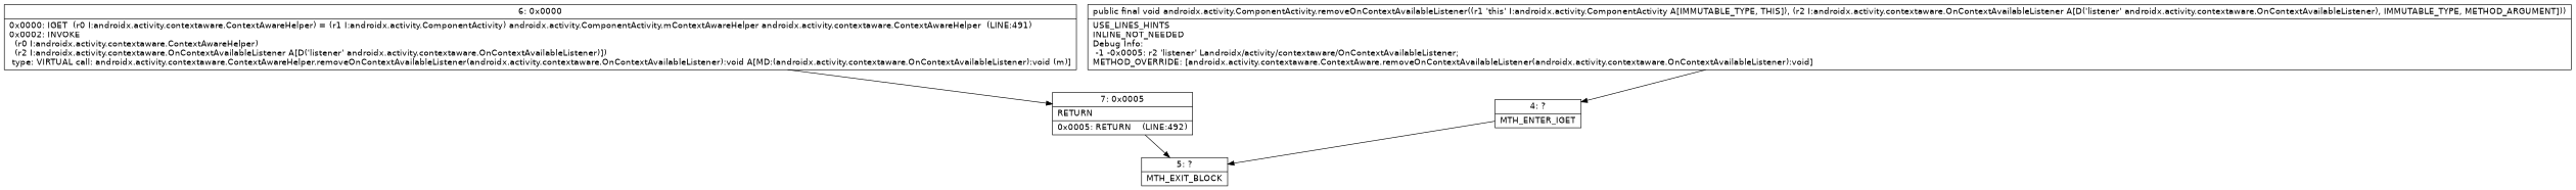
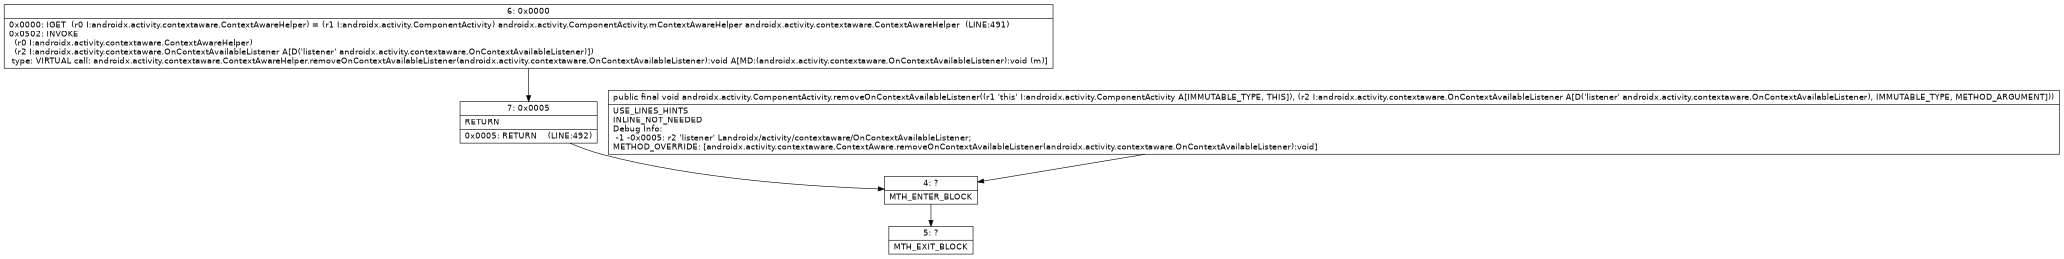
  digraph {
    fontname="DejaVu Sans"
    node [fontname="DejaVu Sans" shape=record]
    edge [fontname="DejaVu Sans"]
-   n1 [label="{4\:\ ?|MTH_ENTER_IGET\l}"]
+   n1 [label="{4\:\ ?|MTH_ENTER_BLOCK\l}"]
    n2 [label="{5\:\ ?|MTH_EXIT_BLOCK\l}"]
-   n3 [label="{6\:\ 0x0000|0x0000: IGET  (r0 I:androidx.activity.contextaware.ContextAwareHelper) = (r1 I:androidx.activity.ComponentActivity) androidx.activity.ComponentActivity.mContextAwareHelper androidx.activity.contextaware.ContextAwareHelper  (LINE:491)\l0x0002: INVOKE  \l  (r0 I:androidx.activity.contextaware.ContextAwareHelper)\l  (r2 I:androidx.activity.contextaware.OnContextAvailableListener A[D('listener' androidx.activity.contextaware.OnContextAvailableListener)])\l type: VIRTUAL call: androidx.activity.contextaware.ContextAwareHelper.removeOnContextAvailableListener(androidx.activity.contextaware.OnContextAvailableListener):void A[MD:(androidx.activity.contextaware.OnContextAvailableListener):void (m)]\l}"]
+   n3 [label="{6\:\ 0x0000|0x0000: IGET  (r0 I:androidx.activity.contextaware.ContextAwareHelper) = (r1 I:androidx.activity.ComponentActivity) androidx.activity.ComponentActivity.mContextAwareHelper androidx.activity.contextaware.ContextAwareHelper  (LINE:491)\l0x0502: INVOKE  \l  (r0 I:androidx.activity.contextaware.ContextAwareHelper)\l  (r2 I:androidx.activity.contextaware.OnContextAvailableListener A[D('listener' androidx.activity.contextaware.OnContextAvailableListener)])\l type: VIRTUAL call: androidx.activity.contextaware.ContextAwareHelper.removeOnContextAvailableListener(androidx.activity.contextaware.OnContextAvailableListener):void A[MD:(androidx.activity.contextaware.OnContextAvailableListener):void (m)]\l}"]
    n4 [label="{7\:\ 0x0005|RETURN\l|0x0005: RETURN    (LINE:492)\l}"]
    n5 [label="{public final void androidx.activity.ComponentActivity.removeOnContextAvailableListener((r1 'this' I:androidx.activity.ComponentActivity A[IMMUTABLE_TYPE, THIS]), (r2 I:androidx.activity.contextaware.OnContextAvailableListener A[D('listener' androidx.activity.contextaware.OnContextAvailableListener), IMMUTABLE_TYPE, METHOD_ARGUMENT]))  | USE_LINES_HINTS\lINLINE_NOT_NEEDED\lDebug Info:\l  \-1 \-0x0005: r2 'listener' Landroidx\/activity\/contextaware\/OnContextAvailableListener;\lMETHOD_OVERRIDE: [androidx.activity.contextaware.ContextAware.removeOnContextAvailableListener(androidx.activity.contextaware.OnContextAvailableListener):void]\l}"]
    n1 -> n2
    n3 -> n4
-   n4 -> n2
+   n4 -> n1
    n5 -> n1
  }
